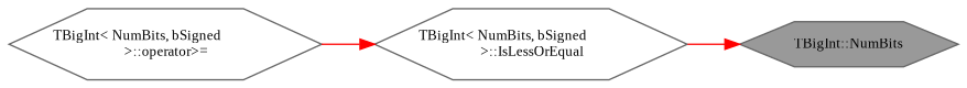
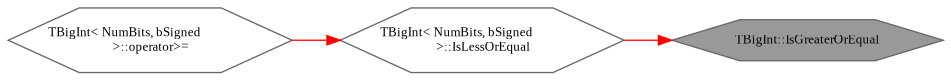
  digraph {
    fontname="Liberation Serif"
    rankdir=RL
    node [color=grey40 fillcolor=white fontname="Liberation Serif" fontsize=10 shape=hexagon style=filled]
    edge [color=red dir=back fontname="Liberation Serif" fontsize=10 labelfontname=Helvetica labelfontsize=10 style=solid]
-   n1 [color=gray40 fillcolor=grey60 fontcolor=black height=0.2 label="TBigInt::NumBits" width=0.4]
+   n1 [color=gray40 fillcolor=grey60 fontcolor=black height=0.2 label="TBigInt::IsGreaterOrEqual" width=0.4]
    n2 [height=0.2 label="TBigInt\< NumBits, bSigned\l \>::IsLessOrEqual" width=0.4]
    n3 [height=0.2 label="TBigInt\< NumBits, bSigned\l \>::operator\>=" width=0.4]
    n1 -> n2
    n2 -> n3
  }
